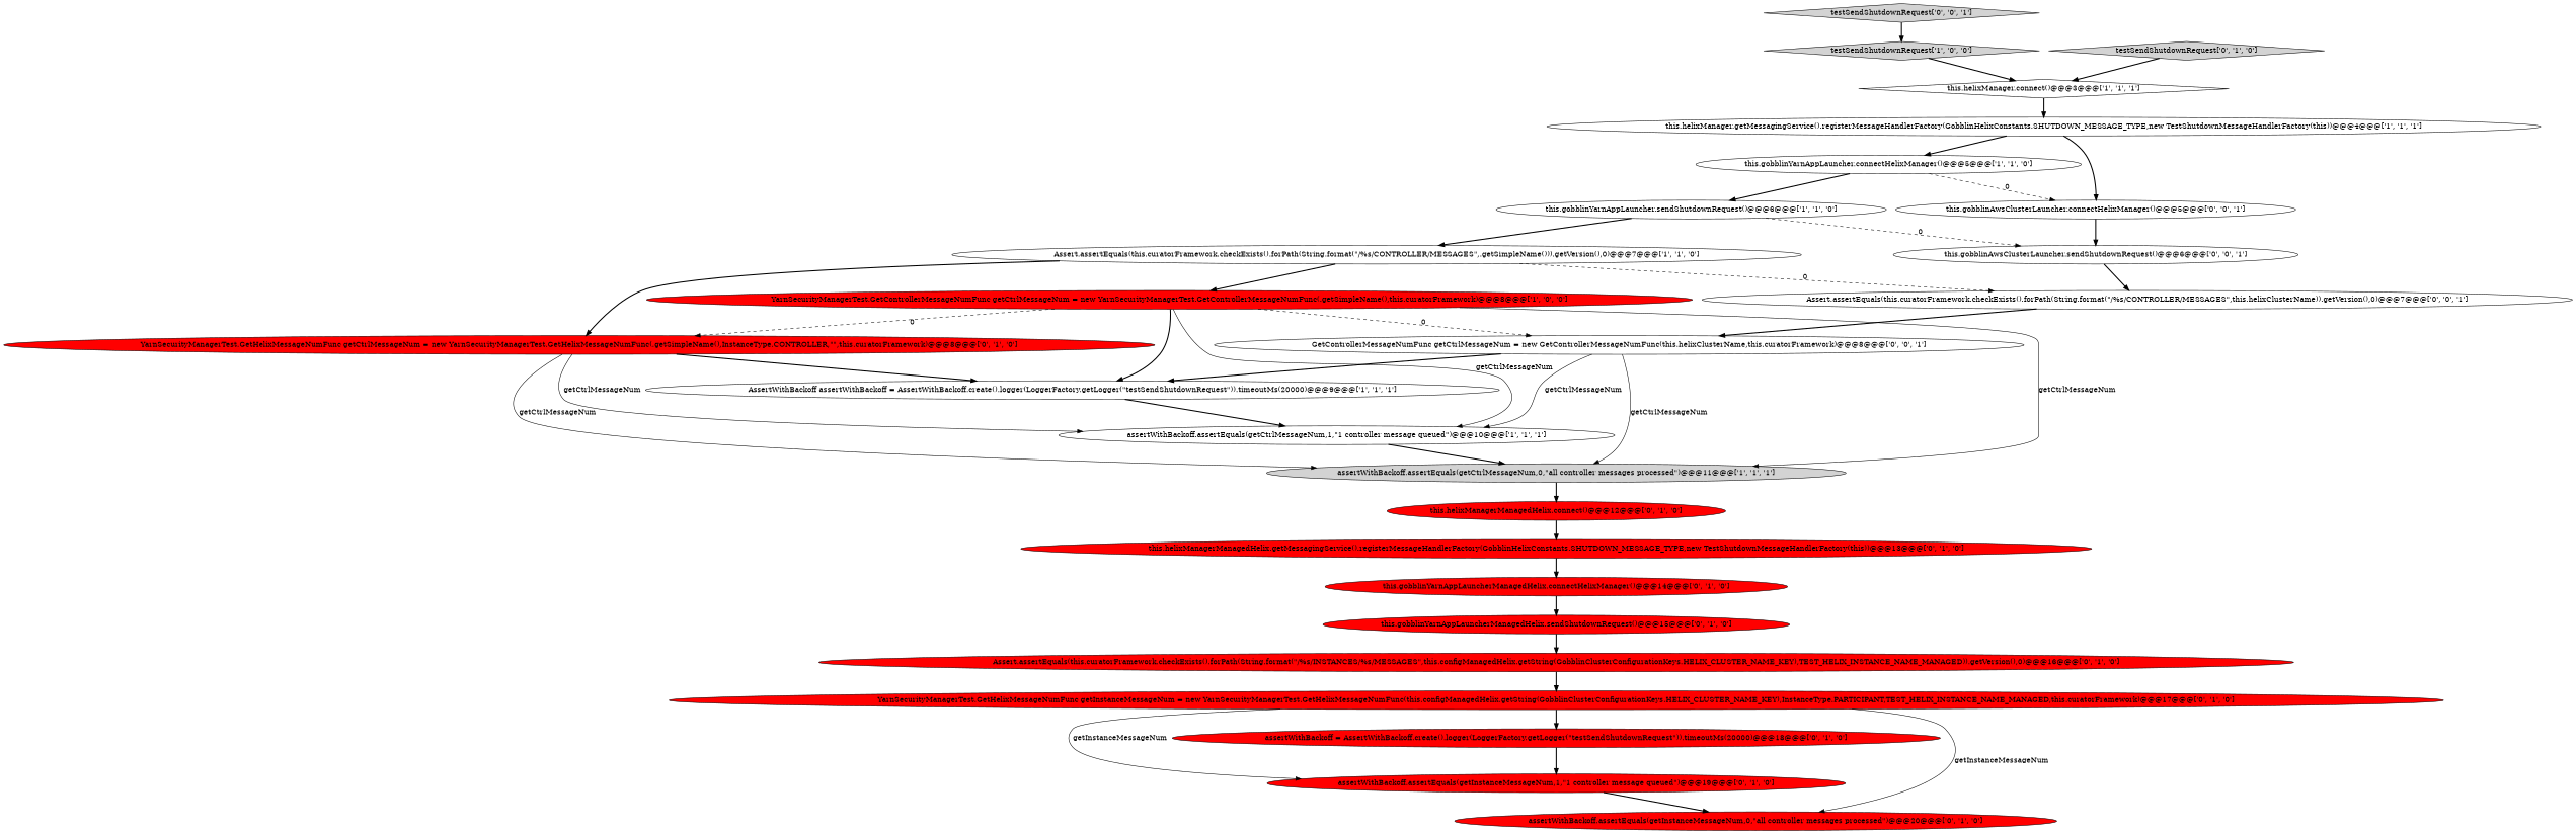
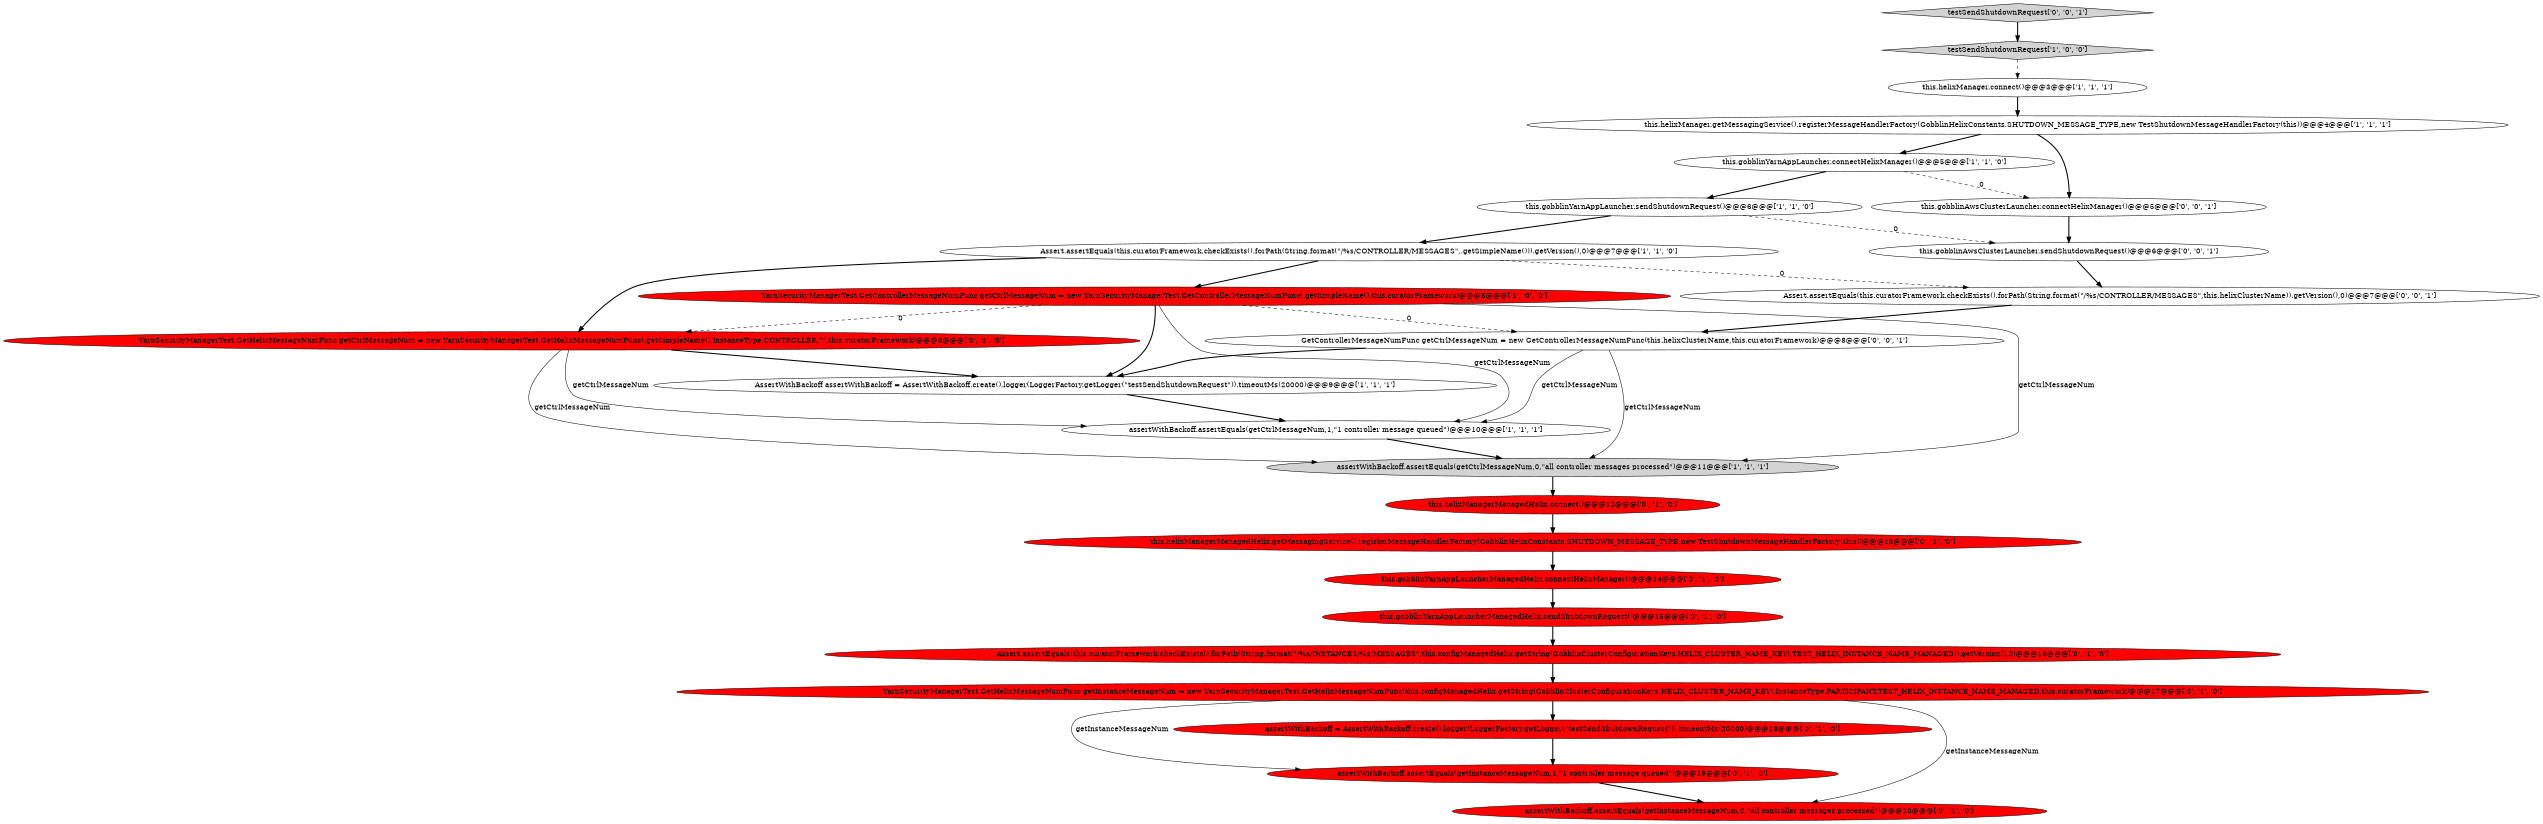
  digraph {
    node [fillcolor=red shape=ellipse style=filled]
    edge [style=bold]
    n1 [fillcolor=lightgray label="assertWithBackoff.assertEquals(getCtrlMessageNum,0,\"all controller messages processed\")@@@11@@@['1', '1', '1']"]
    n2 [label="this.helixManagerManagedHelix.connect()@@@12@@@['0', '1', '0']"]
    n3 [label="this.helixManagerManagedHelix.getMessagingService().registerMessageHandlerFactory(GobblinHelixConstants.SHUTDOWN_MESSAGE_TYPE,new TestShutdownMessageHandlerFactory(this))@@@13@@@['0', '1', '0']"]
    n4 [fillcolor=white label="this.gobblinYarnAppLauncher.sendShutdownRequest()@@@6@@@['1', '1', '0']"]
    n5 [fillcolor=white label="Assert.assertEquals(this.curatorFramework.checkExists().forPath(String.format(\"/%s/CONTROLLER/MESSAGES\",.getSimpleName())).getVersion(),0)@@@7@@@['1', '1', '0']"]
    n6 [fillcolor=white label="this.gobblinAwsClusterLauncher.sendShutdownRequest()@@@6@@@['0', '0', '1']"]
    n7 [label="YarnSecurityManagerTest.GetHelixMessageNumFunc getCtrlMessageNum = new YarnSecurityManagerTest.GetHelixMessageNumFunc(.getSimpleName(),InstanceType.CONTROLLER,\"\",this.curatorFramework)@@@8@@@['0', '1', '0']"]
    n8 [label="YarnSecurityManagerTest.GetControllerMessageNumFunc getCtrlMessageNum = new YarnSecurityManagerTest.GetControllerMessageNumFunc(.getSimpleName(),this.curatorFramework)@@@8@@@['1', '0', '0']"]
    n9 [fillcolor=white label="Assert.assertEquals(this.curatorFramework.checkExists().forPath(String.format(\"/%s/CONTROLLER/MESSAGES\",this.helixClusterName)).getVersion(),0)@@@7@@@['0', '0', '1']"]
    n10 [fillcolor=white label="assertWithBackoff.assertEquals(getCtrlMessageNum,1,\"1 controller message queued\")@@@10@@@['1', '1', '1']"]
    n11 [fillcolor=white label="AssertWithBackoff assertWithBackoff = AssertWithBackoff.create().logger(LoggerFactory.getLogger(\"testSendShutdownRequest\")).timeoutMs(20000)@@@9@@@['1', '1', '1']"]
    n12 [fillcolor=lightgray label="testSendShutdownRequest['0', '0', '1']" shape=diamond]
    n13 [fillcolor=lightgray label="testSendShutdownRequest['1', '0', '0']" shape=diamond]
-   n14 [fillcolor=white label="this.helixManager.connect()@@@3@@@['1', '1', '1']" shape=diamond]
+   n14 [fillcolor=white label="this.helixManager.connect()@@@3@@@['1', '1', '1']"]
    n15 [fillcolor=white label="this.helixManager.getMessagingService().registerMessageHandlerFactory(GobblinHelixConstants.SHUTDOWN_MESSAGE_TYPE,new TestShutdownMessageHandlerFactory(this))@@@4@@@['1', '1', '1']"]
    n16 [fillcolor=white label="GetControllerMessageNumFunc getCtrlMessageNum = new GetControllerMessageNumFunc(this.helixClusterName,this.curatorFramework)@@@8@@@['0', '0', '1']"]
    n17 [label="assertWithBackoff.assertEquals(getInstanceMessageNum,1,\"1 controller message queued\")@@@19@@@['0', '1', '0']"]
    n18 [label="assertWithBackoff.assertEquals(getInstanceMessageNum,0,\"all controller messages processed\")@@@20@@@['0', '1', '0']"]
    n19 [label="this.gobblinYarnAppLauncherManagedHelix.connectHelixManager()@@@14@@@['0', '1', '0']"]
    n20 [label="this.gobblinYarnAppLauncherManagedHelix.sendShutdownRequest()@@@15@@@['0', '1', '0']"]
    n21 [fillcolor=white label="this.gobblinYarnAppLauncher.connectHelixManager()@@@5@@@['1', '1', '0']"]
    n22 [fillcolor=white label="this.gobblinAwsClusterLauncher.connectHelixManager()@@@5@@@['0', '0', '1']"]
    n23 [label="Assert.assertEquals(this.curatorFramework.checkExists().forPath(String.format(\"/%s/INSTANCES/%s/MESSAGES\",this.configManagedHelix.getString(GobblinClusterConfigurationKeys.HELIX_CLUSTER_NAME_KEY),TEST_HELIX_INSTANCE_NAME_MANAGED)).getVersion(),0)@@@16@@@['0', '1', '0']"]
    n24 [label="YarnSecurityManagerTest.GetHelixMessageNumFunc getInstanceMessageNum = new YarnSecurityManagerTest.GetHelixMessageNumFunc(this.configManagedHelix.getString(GobblinClusterConfigurationKeys.HELIX_CLUSTER_NAME_KEY),InstanceType.PARTICIPANT,TEST_HELIX_INSTANCE_NAME_MANAGED,this.curatorFramework)@@@17@@@['0', '1', '0']"]
    n25 [label="assertWithBackoff = AssertWithBackoff.create().logger(LoggerFactory.getLogger(\"testSendShutdownRequest\")).timeoutMs(20000)@@@18@@@['0', '1', '0']"]
-   n26 [fillcolor=lightgray label="testSendShutdownRequest['0', '1', '0']" shape=diamond]
    n1 -> n2
    n2 -> n3
    n3 -> n19
    n4 -> n5
    n4 -> n6 [label=0 style=dashed]
    n5 -> n7
    n5 -> n8
    n5 -> n9 [label=0 style=dashed]
    n6 -> n9
    n7 -> n1 [label=getCtrlMessageNum style=solid]
    n7 -> n10 [label=getCtrlMessageNum style=solid]
    n7 -> n11
    n8 -> n1 [label=getCtrlMessageNum style=solid]
    n8 -> n7 [label=0 style=dashed]
    n8 -> n10 [label=getCtrlMessageNum style=solid]
    n8 -> n11
    n8 -> n16 [label=0 style=dashed]
    n9 -> n16
    n10 -> n1
    n11 -> n10
    n12 -> n13
-   n13 -> n14
+   n13 -> n14 [style=dashed]
    n14 -> n15
    n15 -> n21
    n15 -> n22
    n16 -> n1 [label=getCtrlMessageNum style=solid]
    n16 -> n10 [label=getCtrlMessageNum style=solid]
    n16 -> n11
    n17 -> n18
    n19 -> n20
    n20 -> n23
    n21 -> n4
    n21 -> n22 [label=0 style=dashed]
    n22 -> n6
    n23 -> n24
    n24 -> n17 [label=getInstanceMessageNum style=solid]
    n24 -> n18 [label=getInstanceMessageNum style=solid]
    n24 -> n25
    n25 -> n17
-   n26 -> n14
  }
